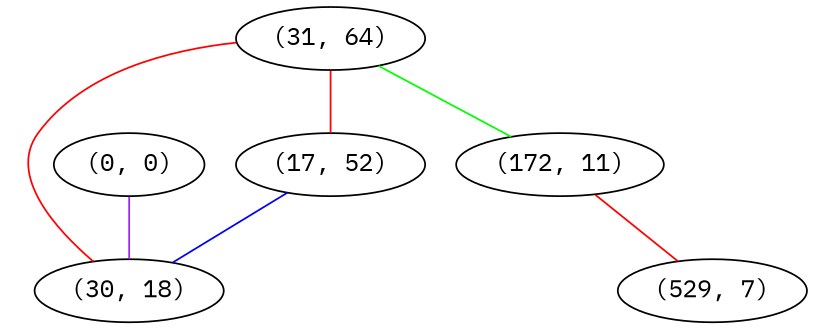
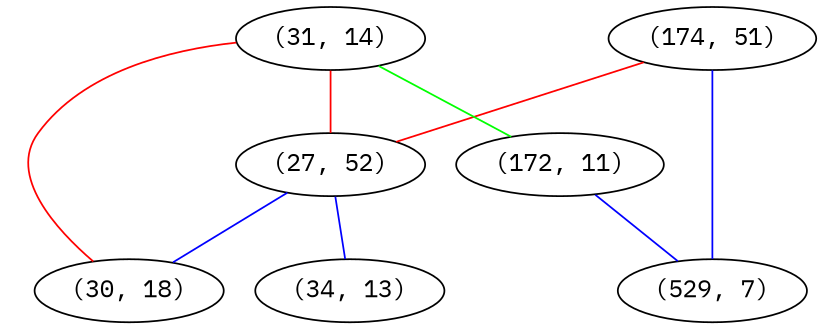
  graph {
    fontname="IBM Plex Mono"
    node [fontname="IBM Plex Mono"]
    edge [color=red fontname="IBM Plex Mono" weight=3]
    n1 [label="(30, 18)"]
-   "(0, 0)"
-   "(17, 52)"
+   "(174, 51)"
+   "(17, 52)" [label="(27, 52)"]
    n5 [label="(529, 7)"]
-   "(31, 14)" [label="(31, 64)"]
+   "(34, 13)"
+   "(31, 14)"
    "(172, 11)"
-   "(0, 0)" -- n1 [color=purple weight=4]
+   "(174, 51)" -- "(17, 52)" [weight=1]
+   "(174, 51)" -- n5 [color=blue]
    "(17, 52)" -- n1 [color=blue]
+   "(17, 52)" -- "(34, 13)" [color=blue]
    "(31, 14)" -- n1 [weight=1]
    "(31, 14)" -- "(17, 52)"
    "(31, 14)" -- "(172, 11)" [color=green weight=2]
-   "(172, 11)" -- n5 [weight=1]
+   "(172, 11)" -- n5 [color=blue weight=1]
  }
